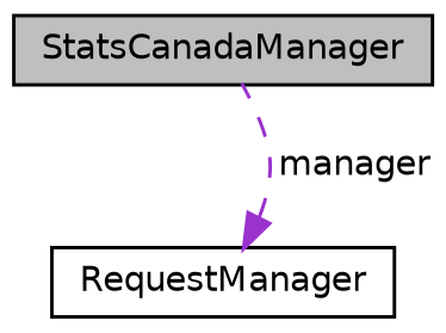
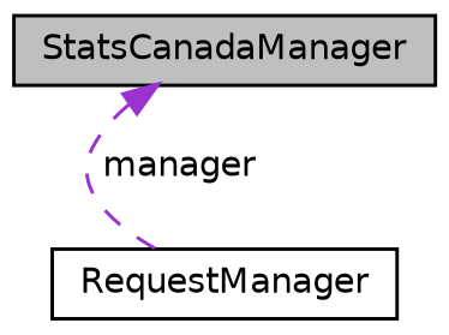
  digraph {
    node [color=black fontname=Helvetica fontsize=10 shape=record style=filled]
    n1 [fillcolor=grey75 fontcolor=black height=0.2 label=StatsCanadaManager width=0.4]
    n2 [fillcolor=white height=0.2 label=RequestManager width=0.4]
-   n2 -> n1 [color=darkorchid3 dir=back fontname=Helvetica fontsize=10 label=" manager" labelfontname=Helvetica labelfontsize=10 style=dashed]
+   n1 -> n2 [color=darkorchid3 dir=back fontname=Helvetica fontsize=10 label=" manager" labelfontname=Helvetica labelfontsize=10 style=dashed]
  }
